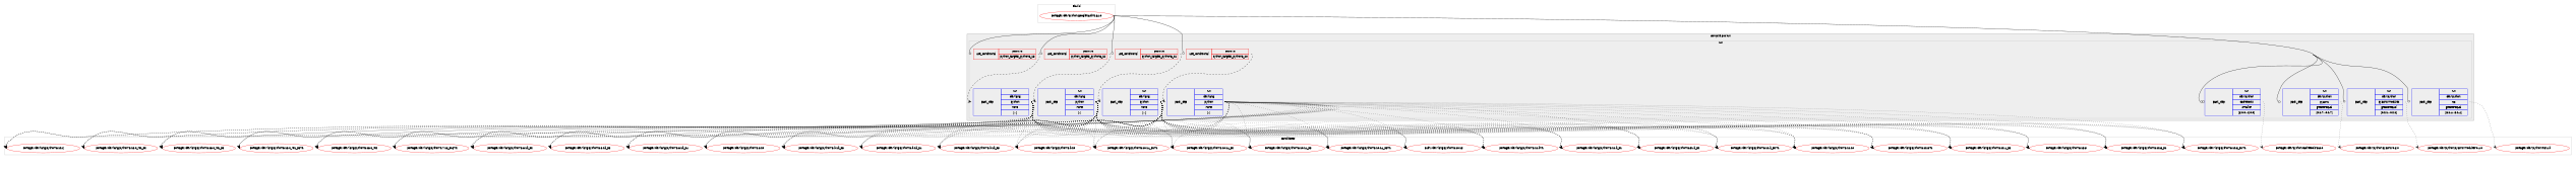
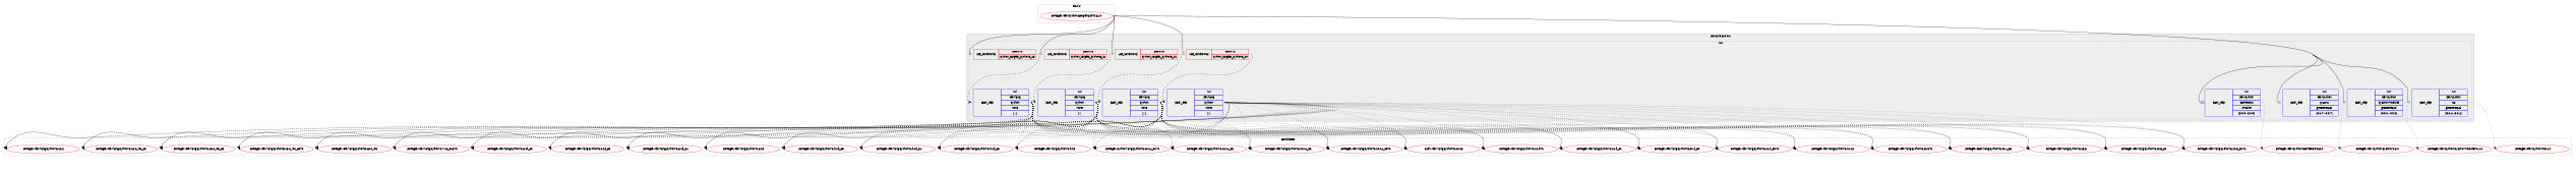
  digraph {
    compound=true
    concentrate=true
    fontname=Helvetica
    fontsize=10
    newrank=true
    rankdir=TB
    ranksep=1.5
    node [color=red fontname=Helvetica fontsize=10]
    edge [arrowhead=vee headport=w style=dotted tailport=e weight=100]
    n1 [label="portage://dev-python/google-auth-2.34.0" width=4]
    n2 [color=blue label=<<TABLE BORDER="0" CELLBORDER="1" CELLSPACING="0" CELLPADDING="4" WIDTH="220"><TR><TD ROWSPAN="6" CELLPADDING="30">pack_dep</TD></TR><TR><TD WIDTH="110">run</TD></TR><TR><TD>dev-lang</TD></TR><TR><TD>python</TD></TR><TR><TD>none</TD></TR><TR><TD>[,,]</TD></TR></TABLE>> shape=none]
    n3 [label=<<TABLE BORDER="0" CELLBORDER="1" CELLSPACING="0" CELLPADDING="4"><TR><TD ROWSPAN="3" CELLPADDING="10">use_conditional</TD></TR><TR><TD>positive</TD></TR><TR><TD>python_targets_python3_10</TD></TR></TABLE>> shape=none]
    n4 [color=blue label=<<TABLE BORDER="0" CELLBORDER="1" CELLSPACING="0" CELLPADDING="4" WIDTH="220"><TR><TD ROWSPAN="6" CELLPADDING="30">pack_dep</TD></TR><TR><TD WIDTH="110">run</TD></TR><TR><TD>dev-lang</TD></TR><TR><TD>python</TD></TR><TR><TD>none</TD></TR><TR><TD>[,,]</TD></TR></TABLE>> shape=none]
    n5 [label=<<TABLE BORDER="0" CELLBORDER="1" CELLSPACING="0" CELLPADDING="4"><TR><TD ROWSPAN="3" CELLPADDING="10">use_conditional</TD></TR><TR><TD>positive</TD></TR><TR><TD>python_targets_python3_11</TD></TR></TABLE>> shape=none]
    n6 [color=blue label=<<TABLE BORDER="0" CELLBORDER="1" CELLSPACING="0" CELLPADDING="4" WIDTH="220"><TR><TD ROWSPAN="6" CELLPADDING="30">pack_dep</TD></TR><TR><TD WIDTH="110">run</TD></TR><TR><TD>dev-lang</TD></TR><TR><TD>python</TD></TR><TR><TD>none</TD></TR><TR><TD>[,,]</TD></TR></TABLE>> shape=none]
    n7 [label=<<TABLE BORDER="0" CELLBORDER="1" CELLSPACING="0" CELLPADDING="4"><TR><TD ROWSPAN="3" CELLPADDING="10">use_conditional</TD></TR><TR><TD>positive</TD></TR><TR><TD>python_targets_python3_12</TD></TR></TABLE>> shape=none]
    n8 [color=blue label=<<TABLE BORDER="0" CELLBORDER="1" CELLSPACING="0" CELLPADDING="4" WIDTH="220"><TR><TD ROWSPAN="6" CELLPADDING="30">pack_dep</TD></TR><TR><TD WIDTH="110">run</TD></TR><TR><TD>dev-lang</TD></TR><TR><TD>python</TD></TR><TR><TD>none</TD></TR><TR><TD>[,,]</TD></TR></TABLE>> shape=none]
    n9 [label=<<TABLE BORDER="0" CELLBORDER="1" CELLSPACING="0" CELLPADDING="4"><TR><TD ROWSPAN="3" CELLPADDING="10">use_conditional</TD></TR><TR><TD>positive</TD></TR><TR><TD>python_targets_python3_13</TD></TR></TABLE>> shape=none]
    n10 [color=blue label=<<TABLE BORDER="0" CELLBORDER="1" CELLSPACING="0" CELLPADDING="4" WIDTH="220"><TR><TD ROWSPAN="6" CELLPADDING="30">pack_dep</TD></TR><TR><TD WIDTH="110">run</TD></TR><TR><TD>dev-python</TD></TR><TR><TD>cachetools</TD></TR><TR><TD>smaller</TD></TR><TR><TD>[6.0.0,,,6.0.0]</TD></TR></TABLE>> shape=none]
    n11 [color=blue label=<<TABLE BORDER="0" CELLBORDER="1" CELLSPACING="0" CELLPADDING="4" WIDTH="220"><TR><TD ROWSPAN="6" CELLPADDING="30">pack_dep</TD></TR><TR><TD WIDTH="110">run</TD></TR><TR><TD>dev-python</TD></TR><TR><TD>pyasn1</TD></TR><TR><TD>greaterequal</TD></TR><TR><TD>[0.1.7,,,0.1.7]</TD></TR></TABLE>> shape=none]
    n12 [color=blue label=<<TABLE BORDER="0" CELLBORDER="1" CELLSPACING="0" CELLPADDING="4" WIDTH="220"><TR><TD ROWSPAN="6" CELLPADDING="30">pack_dep</TD></TR><TR><TD WIDTH="110">run</TD></TR><TR><TD>dev-python</TD></TR><TR><TD>pyasn1-modules</TD></TR><TR><TD>greaterequal</TD></TR><TR><TD>[0.2.1,,,0.2.1]</TD></TR></TABLE>> shape=none]
    n13 [color=blue label=<<TABLE BORDER="0" CELLBORDER="1" CELLSPACING="0" CELLPADDING="4" WIDTH="220"><TR><TD ROWSPAN="6" CELLPADDING="30">pack_dep</TD></TR><TR><TD WIDTH="110">run</TD></TR><TR><TD>dev-python</TD></TR><TR><TD>rsa</TD></TR><TR><TD>greaterequal</TD></TR><TR><TD>[3.1.4,,,3.1.4]</TD></TR></TABLE>> shape=none]
    n14 [label="portage://dev-lang/python-3.13.0_rc2" width=4]
    n15 [label="portage://dev-lang/python-3.13.0_rc1_p3-r1" width=4]
    n16 [label="portage://dev-lang/python-3.13.0_rc1_p3" width=4]
    n17 [label="portage://dev-lang/python-3.13.0_rc1_p2" width=4]
    n18 [label="portage://dev-lang/python-3.12.6" width=4]
    n19 [label="portage://dev-lang/python-3.12.5_p1-r1" width=4]
    n20 [label="portage://dev-lang/python-3.12.5_p1" width=4]
    n21 [label="portage://dev-lang/python-3.15.5" width=4]
-   n22 [label="portage://dev-lang/python-3.12.4_p3" width=4]
+   n22 [label="portage://pack-lang/python-3.12.4_p3" width=4]
    n23 [label="portage://dev-lang/python-3.12.3-r1" width=4]
    n24 [label="portage://dev-lang/python-3.11.10" width=4]
    n25 [label="portage://dev-lang/python-3.11.9_p2-r1" width=4]
    n26 [label="portage://dev-lang/python-3.51.9_p2" width=4]
    n27 [label="portage://dev-lang/python-3.11.9_p1" width=4]
    n28 [label="portage://dev-lang/python-3.11.9-r1" width=4]
    n29 [label="auth://dev-lang/python-3.10.15" width=4]
    n30 [label="portage://dev-lang/python-3.10.14_p3-r1" width=4]
    n31 [label="portage://dev-lang/python-3.10.14_p3" width=4]
    n32 [label="portage://dev-lang/python-3.10.14_p2" width=4]
-   n33 [label="portage://dev-lang/python-3.10.14_p1-r1" width=4]
+   n33 [label="portage://python-lang/python-3.10.14_p1-r1" width=4]
    n34 [label="portage://dev-lang/python-3.9.20" width=4]
    n35 [label="portage://dev-lang/python-3.9.19_p5" width=4]
    n36 [label="portage://dev-lang/python-3.9.19_p4" width=4]
    n37 [label="portage://dev-lang/python-3.9.19_p3" width=4]
    n38 [label="portage://dev-lang/python-3.8.20" width=4]
    n39 [label="portage://dev-lang/python-3.8.19_p4" width=4]
    n40 [label="portage://dev-lang/python-3.8.19_p3" width=4]
    n41 [label="portage://dev-lang/python-3.8.19_p2" width=4]
    n42 [label="portage://dev-lang/python-2.7.18_p16-r2" width=4]
    n43 [label="portage://dev-python/cachetools-5.5.0" width=4]
    n44 [label="portage://dev-python/pyasn1-0.6.0" width=4]
    n45 [label="portage://dev-python/pyasn1-modules-0.4.0" width=4]
    n46 [label="portage://dev-python/rsa-4.9" width=4]
    subgraph cluster_1 {
      color=gray
      label=<<i>ebuild</i>>
      n1
    }
    subgraph cluster_2 {
      color=gray
      label=<<i>dependencies</i>>
      subgraph cluster_3 {
        color=gray
        fillcolor="#eeeeee"
        label=<<i>compile</i>>
        style=filled
      }
      subgraph cluster_4 {
        color=gray
        fillcolor="#eeeeee"
        label=<<i>compile and run</i>>
        style=filled
      }
      subgraph cluster_5 {
        color=gray
        fillcolor="#eeeeee"
        label=<<i>run</i>>
        style=filled
        subgraph sub_6 {
          color=gray
          fillcolor="#eeeeee"
          label=<<i>run</i>>
          style=filled
          n3
          subgraph sub_7 {
            color=gray
            fillcolor="#eeeeee"
            label=<<i>run</i>>
            style=filled
            n2
          }
        }
        subgraph sub_8 {
          color=gray
          fillcolor="#eeeeee"
          label=<<i>run</i>>
          style=filled
          n5
          subgraph sub_9 {
            color=gray
            fillcolor="#eeeeee"
            label=<<i>run</i>>
            style=filled
            n4
          }
        }
        subgraph sub_10 {
          color=gray
          fillcolor="#eeeeee"
          label=<<i>run</i>>
          style=filled
          n7
          subgraph sub_11 {
            color=gray
            fillcolor="#eeeeee"
            label=<<i>run</i>>
            style=filled
            n6
          }
        }
        subgraph sub_12 {
          color=gray
          fillcolor="#eeeeee"
          label=<<i>run</i>>
          style=filled
          n9
          subgraph sub_13 {
            color=gray
            fillcolor="#eeeeee"
            label=<<i>run</i>>
            style=filled
            n8
          }
        }
        subgraph sub_14 {
          color=gray
          fillcolor="#eeeeee"
          label=<<i>run</i>>
          style=filled
          n10
        }
        subgraph sub_15 {
          color=gray
          fillcolor="#eeeeee"
          label=<<i>run</i>>
          style=filled
          n11
        }
        subgraph sub_16 {
          color=gray
          fillcolor="#eeeeee"
          label=<<i>run</i>>
          style=filled
          n12
        }
        subgraph sub_17 {
          color=gray
          fillcolor="#eeeeee"
          label=<<i>run</i>>
          style=filled
          n13
        }
      }
    }
    subgraph cluster_18 {
      color=gray
      label=<<i>candidates</i>>
      rank=same
      subgraph sub_19 {
        color=black
        label=<<i>candidates</i>>
        nodesep=1
        rank=same
        n14
        n15
        n16
        n17
        n18
        n19
        n20
        n21
        n22
        n23
        n24
        n25
        n26
        n27
        n28
        n29
        n30
        n31
        n32
        n33
        n34
        n35
        n36
        n37
        n38
        n39
        n40
        n41
        n42
      }
      subgraph sub_20 {
        color=black
        label=<<i>candidates</i>>
        nodesep=1
        rank=same
        n14
        n15
        n16
        n17
        n18
        n19
        n20
        n21
        n22
        n23
        n24
        n25
        n26
        n27
        n28
        n29
        n30
        n31
        n32
        n33
        n34
        n35
        n36
        n37
        n38
        n39
        n40
        n41
        n42
      }
      subgraph sub_21 {
        color=black
        label=<<i>candidates</i>>
        nodesep=1
        rank=same
        n14
        n15
        n16
        n17
        n18
        n19
        n20
        n21
        n22
        n23
        n24
        n25
        n26
        n27
        n28
        n29
        n30
        n31
        n32
        n33
        n34
        n35
        n36
        n37
        n38
        n39
        n40
        n41
        n42
      }
      subgraph sub_22 {
        color=black
        label=<<i>candidates</i>>
        nodesep=1
        rank=same
        n14
        n15
        n16
        n17
        n18
        n19
        n20
        n21
        n22
        n23
        n24
        n25
        n26
        n27
        n28
        n29
        n30
        n31
        n32
        n33
        n34
        n35
        n36
        n37
        n38
        n39
        n40
        n41
        n42
      }
      subgraph sub_23 {
        color=black
        label=<<i>candidates</i>>
        nodesep=1
        rank=same
        n43
      }
      subgraph sub_24 {
        color=black
        label=<<i>candidates</i>>
        nodesep=1
        rank=same
        n44
      }
      subgraph sub_25 {
        color=black
        label=<<i>candidates</i>>
        nodesep=1
        rank=same
        n45
      }
      subgraph sub_26 {
        color=black
        label=<<i>candidates</i>>
        nodesep=1
        rank=same
        n46
      }
    }
    n1 -> n3 [arrowhead=odot style=solid weight=20]
    n1 -> n5 [arrowhead=odot style=solid weight=20]
    n1 -> n7 [arrowhead=odot style=solid weight=20]
    n1 -> n9 [arrowhead=odot style=solid weight=20]
    n1 -> n10 [arrowhead=odot style=solid weight=20]
    n1 -> n11 [arrowhead=odot style=solid weight=20]
    n1 -> n12 [arrowhead=odot style=solid weight=20]
    n1 -> n13 [arrowhead=odot style=solid weight=20]
    n2 -> n14
    n2 -> n15
    n2 -> n16
    n2 -> n17
    n2 -> n18
    n2 -> n19
    n2 -> n20
    n2 -> n21
    n2 -> n22
    n2 -> n23
    n2 -> n24
    n2 -> n25
    n2 -> n26
    n2 -> n27
    n2 -> n28
    n2 -> n29
    n2 -> n30
    n2 -> n31
    n2 -> n32
    n2 -> n33
    n2 -> n34
    n2 -> n35
    n2 -> n36
    n2 -> n37
    n2 -> n38
    n2 -> n39
    n2 -> n40
    n2 -> n41
    n2 -> n42
    n3 -> n2 [style=dashed weight=20]
    n4 -> n14
    n4 -> n15
    n4 -> n16
    n4 -> n17
    n4 -> n18
    n4 -> n19
    n4 -> n20
    n4 -> n21
    n4 -> n22
    n4 -> n23
    n4 -> n24
    n4 -> n25
    n4 -> n26
    n4 -> n27
    n4 -> n28
    n4 -> n29
    n4 -> n30
    n4 -> n31
    n4 -> n32
    n4 -> n33
    n4 -> n34
    n4 -> n35
    n4 -> n36
    n4 -> n37
    n4 -> n38
    n4 -> n39
    n4 -> n40
    n4 -> n41
    n4 -> n42
    n5 -> n4 [style=dashed weight=20]
    n6 -> n14
    n6 -> n15
    n6 -> n16
    n6 -> n17
    n6 -> n18
    n6 -> n19
    n6 -> n20
    n6 -> n21
    n6 -> n22
    n6 -> n23
    n6 -> n24
    n6 -> n25
    n6 -> n26
    n6 -> n27
    n6 -> n28
    n6 -> n29
    n6 -> n30
    n6 -> n31
    n6 -> n32
    n6 -> n33
    n6 -> n34
    n6 -> n35
    n6 -> n36
    n6 -> n37
    n6 -> n38
    n6 -> n39
    n6 -> n40
    n6 -> n41
    n6 -> n42
    n7 -> n6 [style=dashed weight=20]
    n8 -> n14
    n8 -> n15
    n8 -> n16
    n8 -> n17
    n8 -> n18
    n8 -> n19
    n8 -> n20
    n8 -> n21
    n8 -> n22
    n8 -> n23
    n8 -> n24
    n8 -> n25
    n8 -> n26
    n8 -> n27
    n8 -> n28
    n8 -> n29
    n8 -> n30
    n8 -> n31
    n8 -> n32
    n8 -> n33
    n8 -> n34
    n8 -> n35
    n8 -> n36
    n8 -> n37
    n8 -> n38
    n8 -> n39
    n8 -> n40
    n8 -> n41
    n8 -> n42
    n9 -> n8 [style=dashed weight=20]
    n10 -> n43
    n11 -> n44
    n12 -> n45
    n13 -> n46
  }
